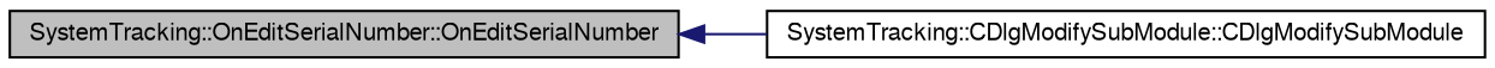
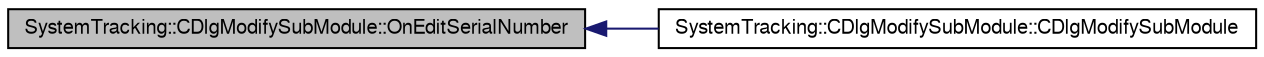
  digraph {
    rankdir=LR
    node [color=black fontname=FreeSans fontsize=10 shape=record style=filled]
-   n1 [fillcolor=grey75 fontcolor=black height=0.2 label="SystemTracking::OnEditSerialNumber::OnEditSerialNumber" width=0.4]
+   n1 [fillcolor=grey75 fontcolor=black height=0.2 label="SystemTracking::CDlgModifySubModule::OnEditSerialNumber" width=0.4]
    n2 [fillcolor=white height=0.2 label="SystemTracking::CDlgModifySubModule::CDlgModifySubModule" width=0.4]
    n1 -> n2 [color=midnightblue dir=back fontname=FreeSans fontsize=10 labelfontname=FreeSans labelfontsize=10 style=solid]
  }
